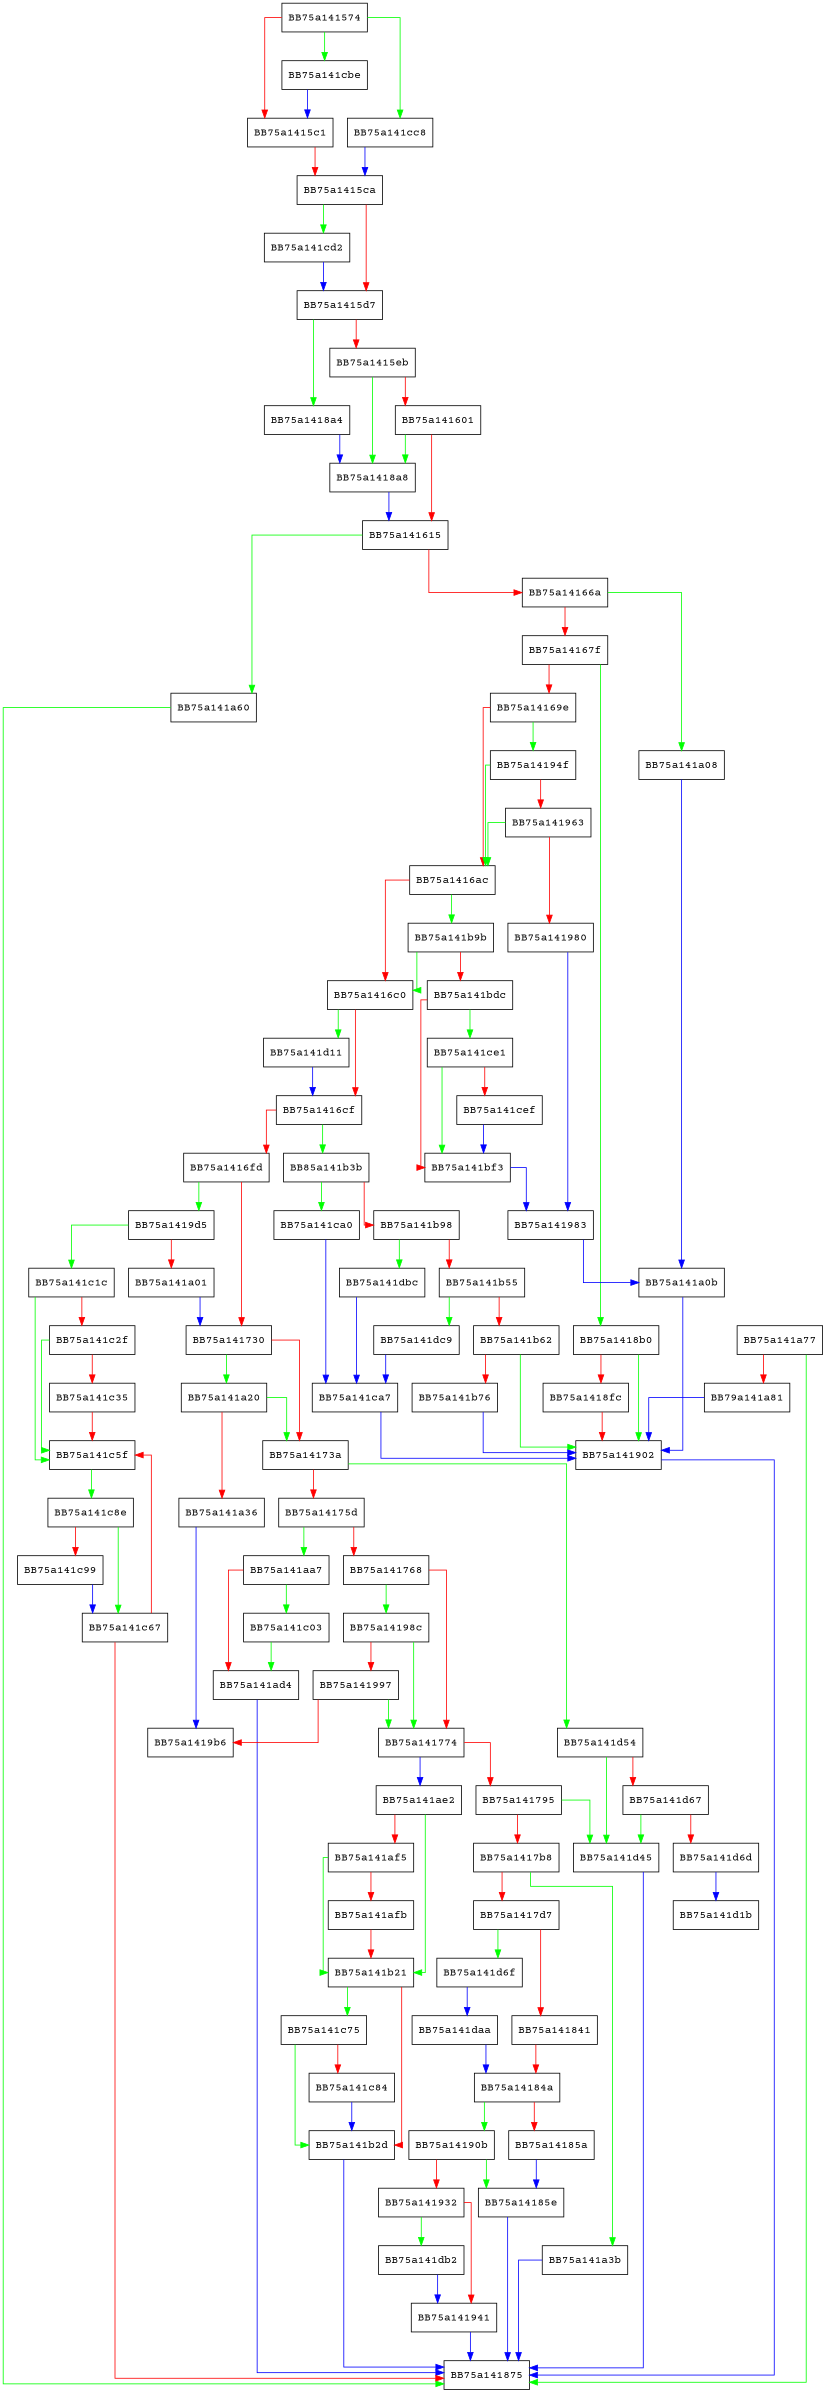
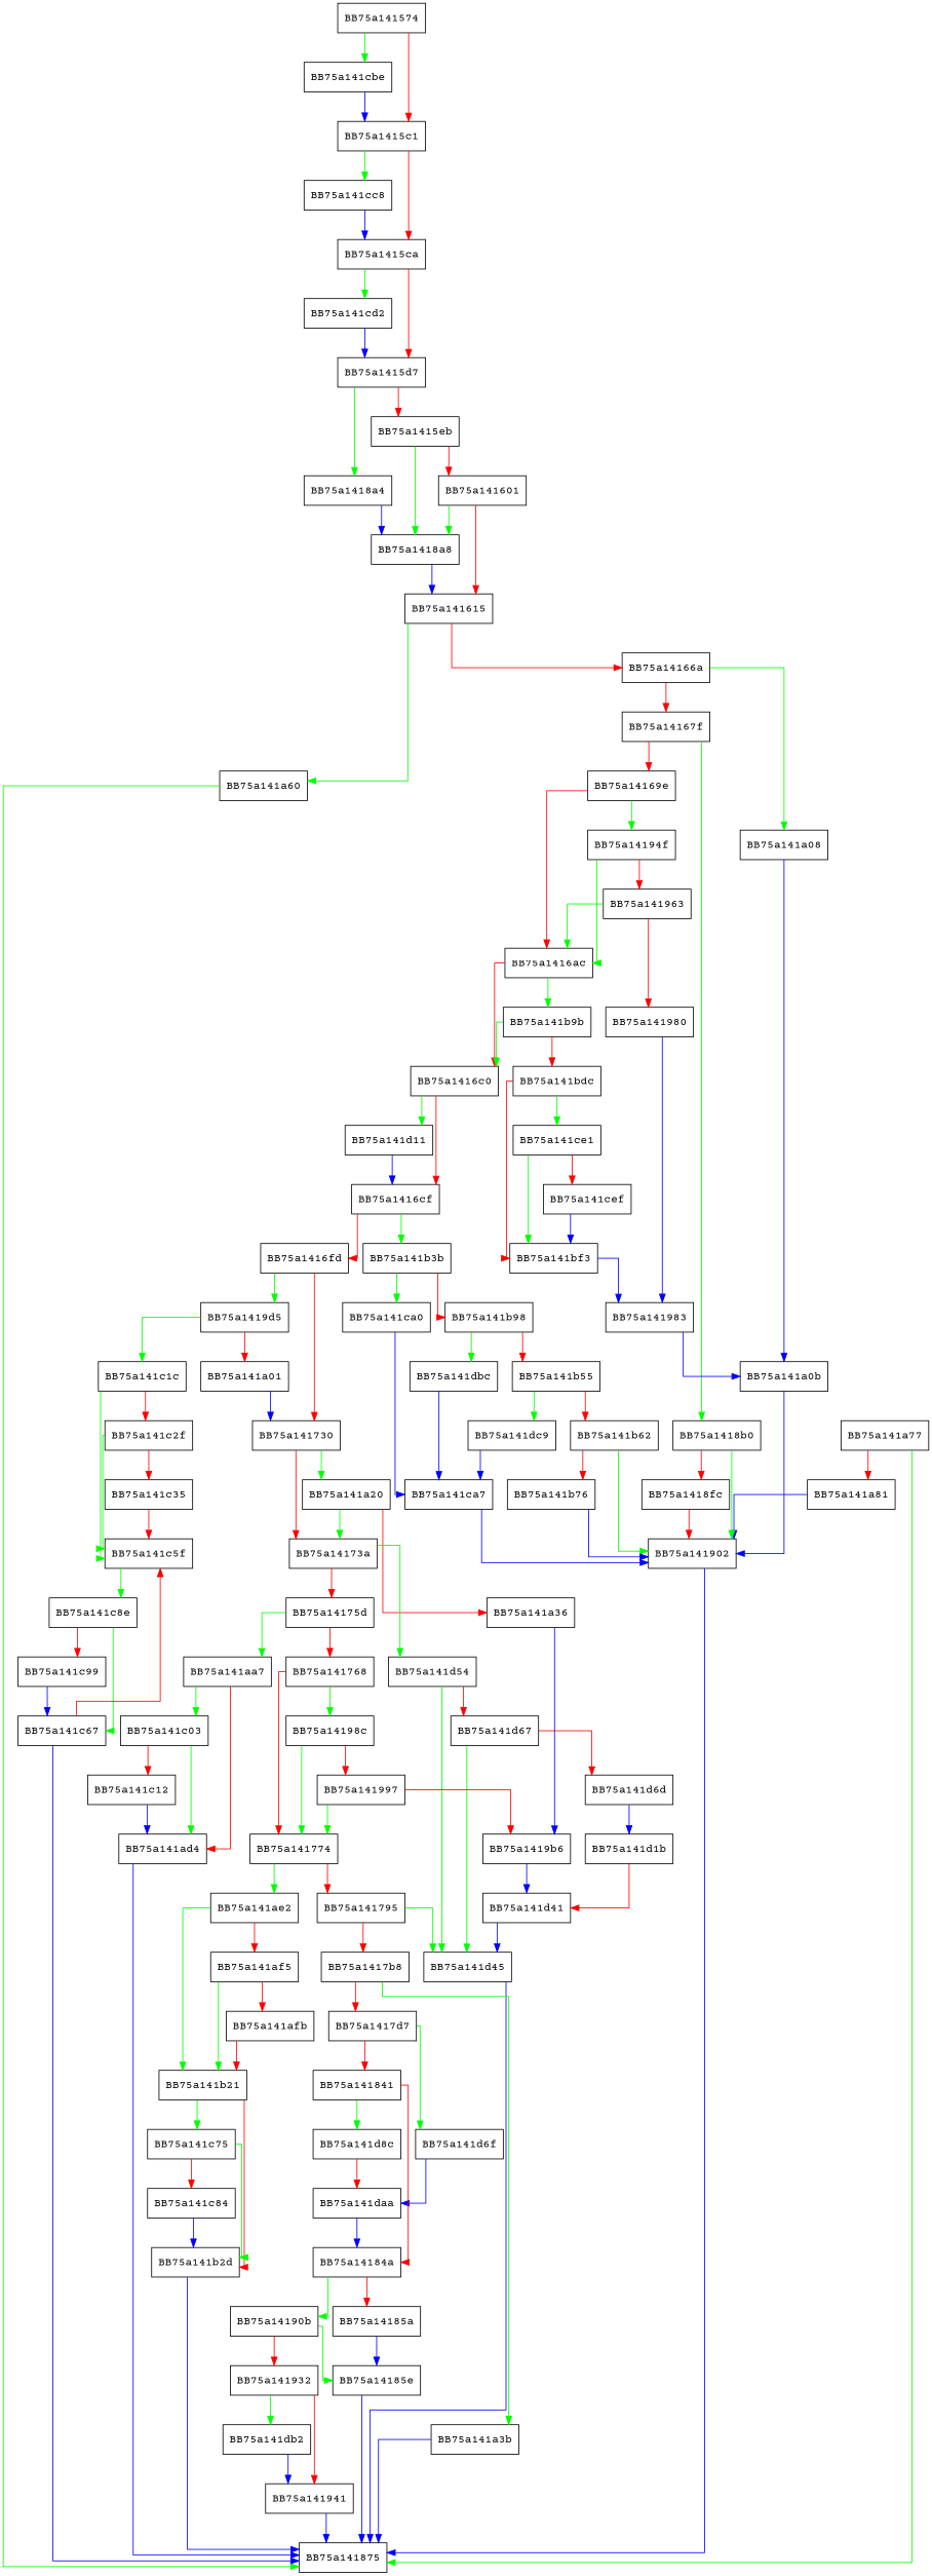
  digraph {
    fontname="Courier Prime"
    splines=ortho
    node [fontname="Courier Prime" shape=box]
    edge [color=red fontname="Courier Prime"]
    BB75a141574
    BB75a141cbe
    BB75a1415c1
    BB75a141cc8
    BB75a1415ca
    BB75a141cd2
    BB75a1415d7
    BB75a1418a4
    BB75a1415eb
    BB75a1418a8
    BB75a141601
    BB75a141615
    BB75a141a60
    BB75a14166a
    BB75a141875
    BB75a141a08
    BB75a14167f
    BB75a141a77
-   BB75a141a81 [label=BB79a141a81]
+   BB75a141a81
    BB75a141a0b
    BB75a1418b0
    BB75a14169e
    BB75a141902
    BB75a1418fc
    BB75a14194f
    BB75a1416ac
    BB75a141963
    BB75a141b9b
    BB75a1416c0
    BB75a141980
    BB75a141bdc
    BB75a141d11
    BB75a1416cf
    BB75a141ce1
    BB75a141bf3
-   BB75a141b3b [label=BB85a141b3b]
+   BB75a141b3b
    BB75a1416fd
    BB75a141ca0
    n39 [label=BB75a141b98]
    BB75a1419d5
    BB75a141730
    BB75a141ca7
    BB75a141dbc
    BB75a141b55
    BB75a141c1c
    BB75a141a01
    BB75a141a20
    BB75a14173a
    BB75a141c5f
    BB75a141c2f
    BB75a141a36
    BB75a141d54
    BB75a14175d
    BB75a1419b6
    BB75a141d45
    BB75a141d67
    BB75a141aa7
    BB75a141768
    BB75a141d6d
    BB75a141c03
    BB75a141ad4
    BB75a14198c
    BB75a141774
+   BB75a141c12
    BB75a141997
    BB75a141ae2
    BB75a141795
    BB75a141b21
    BB75a141af5
    BB75a1417b8
    BB75a141c75
    BB75a141b2d
    BB75a141afb
    BB75a141a3b
    BB75a1417d7
    BB75a141d6f
    BB75a141841
    BB75a141daa
+   BB75a141d8c
    BB75a14184a
    BB75a14190b
    BB75a14185a
    BB75a14185e
    BB75a141932
    BB75a141db2
    BB75a141941
    BB75a141983
+   BB75a141d41
    BB75a141c8e
    BB75a141c35
    BB75a141c84
    BB75a141dc9
    BB75a141b62
    BB75a141b76
    BB75a141cef
    BB75a141c67
    BB75a141c99
    BB75a141d1b
    BB75a141574 -> BB75a141cbe [color=green]
    BB75a141574 -> BB75a1415c1
    BB75a141cbe -> BB75a1415c1 [color=blue]
-   BB75a141574 -> BB75a141cc8 [color=green]
+   BB75a1415c1 -> BB75a141cc8 [color=green]
    BB75a1415c1 -> BB75a1415ca
    BB75a141cc8 -> BB75a1415ca [color=blue]
    BB75a1415ca -> BB75a141cd2 [color=green]
    BB75a1415ca -> BB75a1415d7
    BB75a141cd2 -> BB75a1415d7 [color=blue]
    BB75a1415d7 -> BB75a1418a4 [color=green]
    BB75a1415d7 -> BB75a1415eb
    BB75a1418a4 -> BB75a1418a8 [color=blue]
    BB75a1415eb -> BB75a1418a8 [color=green]
    BB75a1415eb -> BB75a141601
    BB75a1418a8 -> BB75a141615 [color=blue]
    BB75a141601 -> BB75a1418a8 [color=green]
    BB75a141601 -> BB75a141615
    BB75a141615 -> BB75a141a60 [color=green]
    BB75a141615 -> BB75a14166a
    BB75a141a60 -> BB75a141875 [color=green]
    BB75a14166a -> BB75a141a08 [color=green]
    BB75a14166a -> BB75a14167f
    BB75a141a08 -> BB75a141a0b [color=blue]
    BB75a14167f -> BB75a1418b0 [color=green]
    BB75a14167f -> BB75a14169e
    BB75a141a77 -> BB75a141875 [color=green]
    BB75a141a77 -> BB75a141a81
    BB75a141a81 -> BB75a141902 [color=blue]
    BB75a141a0b -> BB75a141902 [color=blue]
    BB75a1418b0 -> BB75a141902 [color=green]
    BB75a1418b0 -> BB75a1418fc
    BB75a14169e -> BB75a14194f [color=green]
    BB75a14169e -> BB75a1416ac
    BB75a141902 -> BB75a141875 [color=blue]
    BB75a1418fc -> BB75a141902
    BB75a14194f -> BB75a1416ac [color=green]
    BB75a14194f -> BB75a141963
    BB75a1416ac -> BB75a141b9b [color=green]
    BB75a1416ac -> BB75a1416c0
    BB75a141963 -> BB75a1416ac [color=green]
    BB75a141963 -> BB75a141980
    BB75a141b9b -> BB75a1416c0 [color=green]
    BB75a141b9b -> BB75a141bdc
    BB75a1416c0 -> BB75a141d11 [color=green]
    BB75a1416c0 -> BB75a1416cf
    BB75a141980 -> BB75a141983 [color=blue]
    BB75a141bdc -> BB75a141ce1 [color=green]
    BB75a141bdc -> BB75a141bf3
    BB75a141d11 -> BB75a1416cf [color=blue]
    BB75a1416cf -> BB75a141b3b [color=green]
    BB75a1416cf -> BB75a1416fd
    BB75a141ce1 -> BB75a141bf3 [color=green]
    BB75a141ce1 -> BB75a141cef
    BB75a141bf3 -> BB75a141983 [color=blue]
    BB75a141b3b -> BB75a141ca0 [color=green]
    BB75a141b3b -> n39
    BB75a1416fd -> BB75a1419d5 [color=green]
    BB75a1416fd -> BB75a141730
    BB75a141ca0 -> BB75a141ca7 [color=blue]
    n39 -> BB75a141dbc [color=green]
    n39 -> BB75a141b55
    BB75a1419d5 -> BB75a141c1c [color=green]
    BB75a1419d5 -> BB75a141a01
    BB75a141730 -> BB75a141a20 [color=green]
    BB75a141730 -> BB75a14173a
    BB75a141ca7 -> BB75a141902 [color=blue]
    BB75a141dbc -> BB75a141ca7 [color=blue]
    BB75a141b55 -> BB75a141dc9 [color=green]
    BB75a141b55 -> BB75a141b62
    BB75a141c1c -> BB75a141c5f [color=green]
    BB75a141c1c -> BB75a141c2f
    BB75a141a01 -> BB75a141730 [color=blue]
    BB75a141a20 -> BB75a14173a [color=green]
    BB75a141a20 -> BB75a141a36
    BB75a14173a -> BB75a141d54 [color=green]
    BB75a14173a -> BB75a14175d
    BB75a141c5f -> BB75a141c8e [color=green]
    BB75a141c2f -> BB75a141c5f [color=green]
    BB75a141c2f -> BB75a141c35
    BB75a141a36 -> BB75a1419b6 [color=blue]
    BB75a141d54 -> BB75a141d45 [color=green]
    BB75a141d54 -> BB75a141d67
    BB75a14175d -> BB75a141aa7 [color=green]
    BB75a14175d -> BB75a141768
+   BB75a1419b6 -> BB75a141d41 [color=blue]
    BB75a141d45 -> BB75a141875 [color=blue]
    BB75a141d67 -> BB75a141d45 [color=green]
    BB75a141d67 -> BB75a141d6d
    BB75a141aa7 -> BB75a141c03 [color=green]
    BB75a141aa7 -> BB75a141ad4
    BB75a141768 -> BB75a14198c [color=green]
    BB75a141768 -> BB75a141774
    BB75a141d6d -> BB75a141d1b [color=blue]
    BB75a141c03 -> BB75a141ad4 [color=green]
+   BB75a141c03 -> BB75a141c12
    BB75a141ad4 -> BB75a141875 [color=blue]
    BB75a14198c -> BB75a141774 [color=green]
    BB75a14198c -> BB75a141997
-   BB75a141774 -> BB75a141ae2 [color=blue]
+   BB75a141774 -> BB75a141ae2 [color=green]
    BB75a141774 -> BB75a141795
+   BB75a141c12 -> BB75a141ad4 [color=blue]
    BB75a141997 -> BB75a1419b6
    BB75a141997 -> BB75a141774 [color=green]
    BB75a141ae2 -> BB75a141b21 [color=green]
    BB75a141ae2 -> BB75a141af5
    BB75a141795 -> BB75a141d45 [color=green]
    BB75a141795 -> BB75a1417b8
    BB75a141b21 -> BB75a141c75 [color=green]
    BB75a141b21 -> BB75a141b2d
    BB75a141af5 -> BB75a141b21 [color=green]
    BB75a141af5 -> BB75a141afb
    BB75a1417b8 -> BB75a141a3b [color=green]
    BB75a1417b8 -> BB75a1417d7
    BB75a141c75 -> BB75a141b2d [color=green]
    BB75a141c75 -> BB75a141c84
    BB75a141b2d -> BB75a141875 [color=blue]
    BB75a141afb -> BB75a141b21
    BB75a141a3b -> BB75a141875 [color=blue]
    BB75a1417d7 -> BB75a141d6f [color=green]
    BB75a1417d7 -> BB75a141841
    BB75a141d6f -> BB75a141daa [color=blue]
+   BB75a141841 -> BB75a141d8c [color=green]
    BB75a141841 -> BB75a14184a
    BB75a141daa -> BB75a14184a [color=blue]
+   BB75a141d8c -> BB75a141daa
    BB75a14184a -> BB75a14190b [color=green]
    BB75a14184a -> BB75a14185a
    BB75a14190b -> BB75a14185e [color=green]
    BB75a14190b -> BB75a141932
    BB75a14185a -> BB75a14185e [color=blue]
    BB75a14185e -> BB75a141875 [color=blue]
    BB75a141932 -> BB75a141db2 [color=green]
    BB75a141932 -> BB75a141941
    BB75a141db2 -> BB75a141941 [color=blue]
    BB75a141941 -> BB75a141875 [color=blue]
    BB75a141983 -> BB75a141a0b [color=blue]
+   BB75a141d41 -> BB75a141d45 [color=blue]
    BB75a141c8e -> BB75a141c67 [color=green]
    BB75a141c8e -> BB75a141c99
    BB75a141c35 -> BB75a141c5f
    BB75a141c84 -> BB75a141b2d [color=blue]
    BB75a141dc9 -> BB75a141ca7 [color=blue]
    BB75a141b62 -> BB75a141902 [color=green]
    BB75a141b62 -> BB75a141b76
    BB75a141b76 -> BB75a141902 [color=blue]
    BB75a141cef -> BB75a141bf3 [color=blue]
-   BB75a141c67 -> BB75a141875
+   BB75a141c67 -> BB75a141875 [color=blue]
    BB75a141c67 -> BB75a141c5f
    BB75a141c99 -> BB75a141c67 [color=blue]
+   BB75a141d1b -> BB75a141d41
  }
